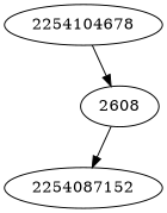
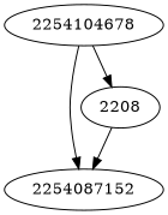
  strict digraph {
    n1 [label=2254087152]
-   2608
+   2608 [label=2208]
    2254104678
    2608 -> n1
+   2254104678 -> n1
    2254104678 -> 2608
  }
